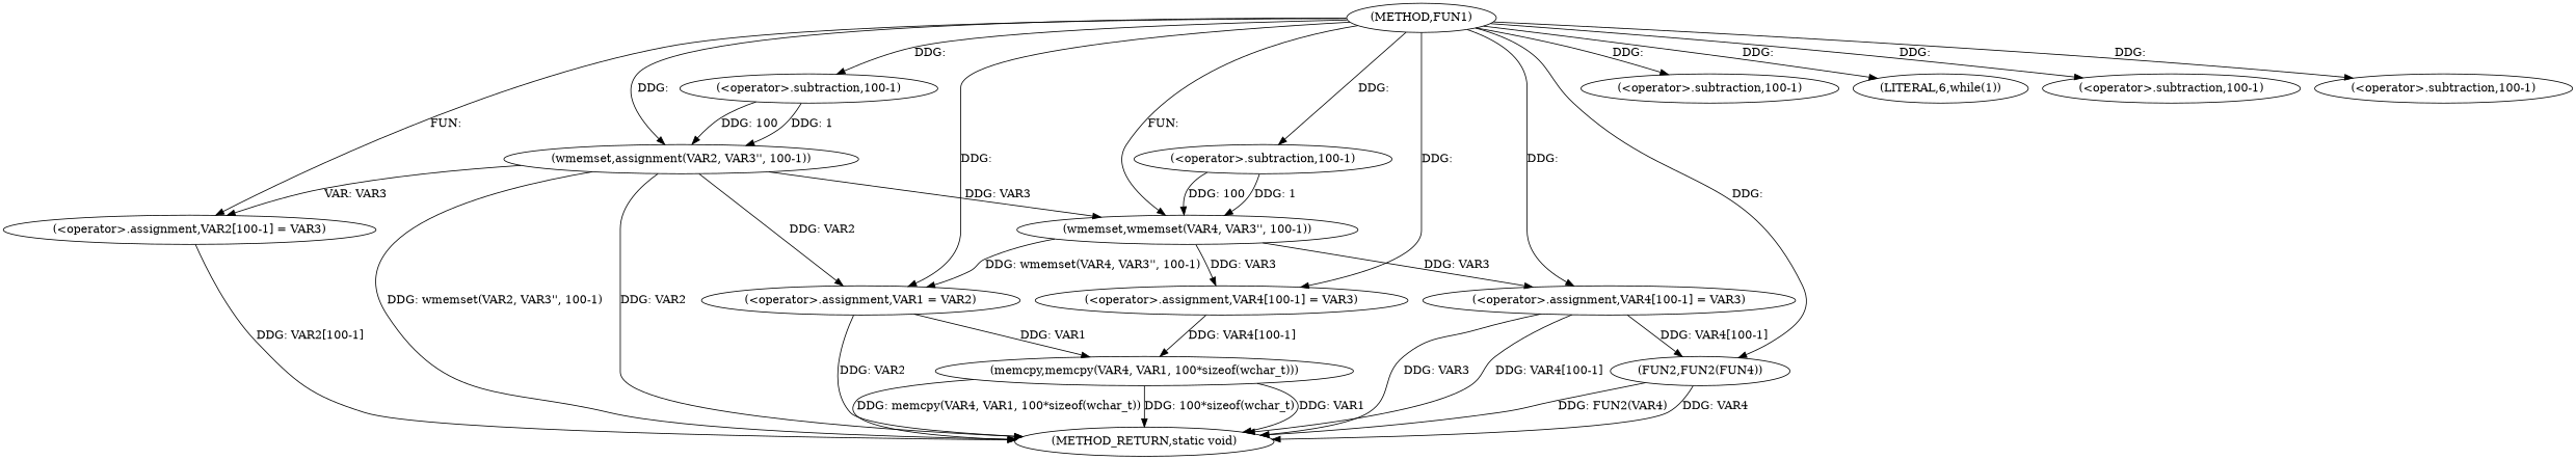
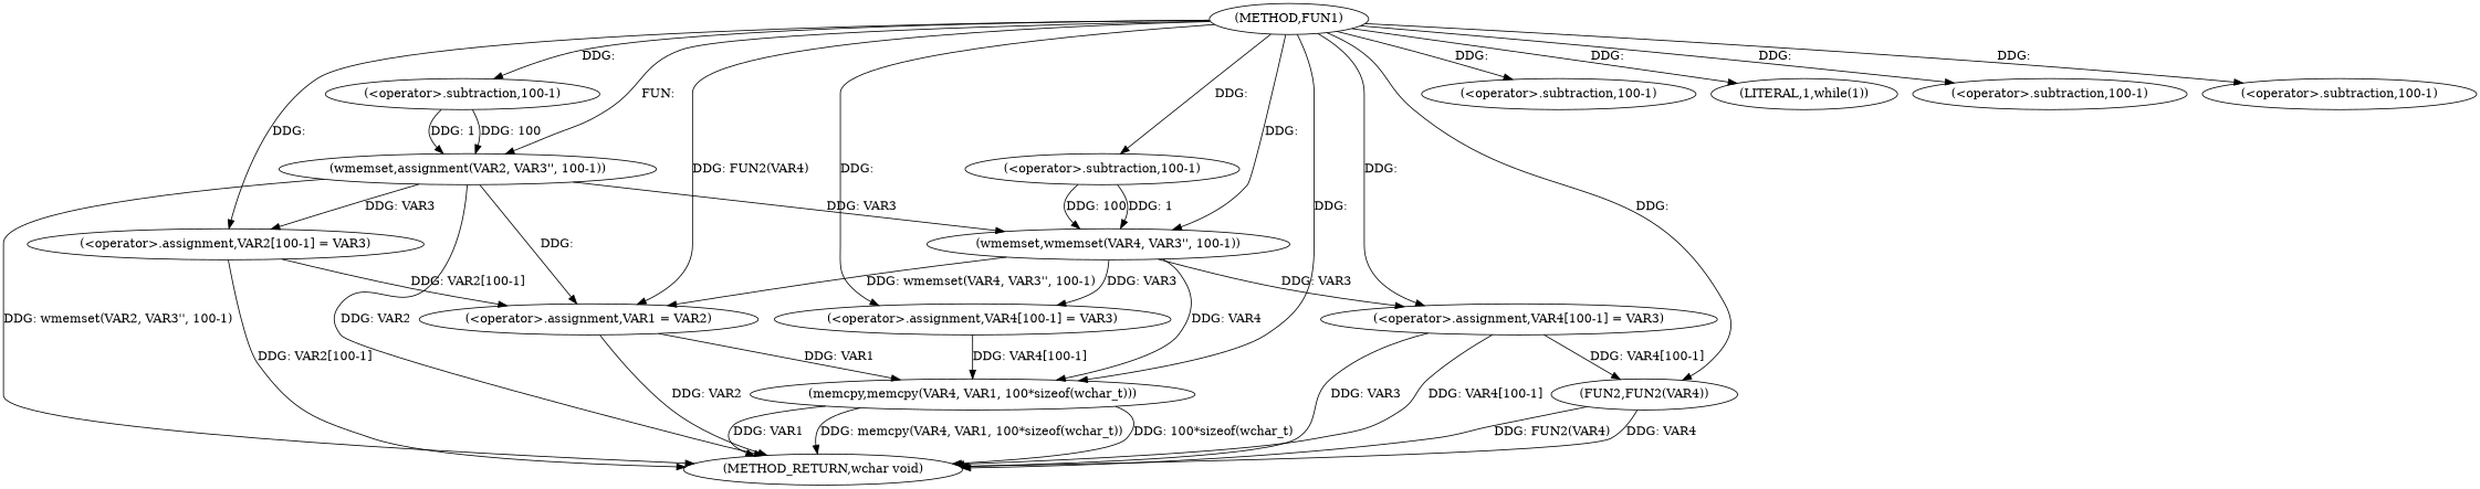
  digraph {
    n1 [label="(METHOD,FUN1)"]
    n2 [label="(wmemset,assignment(VAR2, VAR3'', 100-1))"]
    n3 [label="(<operator>.subtraction,100-1)"]
    n4 [label="(<operator>.assignment,VAR2[100-1] = VAR3)"]
    n5 [label="(<operator>.subtraction,100-1)"]
-   n6 [label="(LITERAL,6,while(1))"]
+   n6 [label="(LITERAL,1,while(1))"]
    n7 [label="(<operator>.assignment,VAR1 = VAR2)"]
    n8 [label="(wmemset,wmemset(VAR4, VAR3'', 100-1))"]
    n9 [label="(<operator>.subtraction,100-1)"]
    n10 [label="(<operator>.assignment,VAR4[100-1] = VAR3)"]
    n11 [label="(<operator>.subtraction,100-1)"]
    n12 [label="(memcpy,memcpy(VAR4, VAR1, 100*sizeof(wchar_t)))"]
    n13 [label="(<operator>.assignment,VAR4[100-1] = VAR3)"]
    n14 [label="(<operator>.subtraction,100-1)"]
-   n15 [label="(FUN2,FUN2(FUN4))"]
-   n16 [label="(METHOD_RETURN,static void)"]
-   n1 -> n2 [label="DDG: "]
+   n15 [label="(FUN2,FUN2(VAR4))"]
+   n16 [label="(METHOD_RETURN,wchar void)"]
+   n1 -> n2 [label="FUN: "]
    n1 -> n3 [label="DDG: "]
-   n1 -> n4 [label="FUN: "]
+   n1 -> n4 [label="DDG: "]
    n1 -> n5 [label="DDG: "]
    n1 -> n6 [label="DDG: "]
-   n1 -> n7 [label="DDG: "]
-   n1 -> n8 [label="FUN: "]
+   n1 -> n7 [label="DDG: FUN2(VAR4)"]
+   n1 -> n8 [label="DDG: "]
    n1 -> n9 [label="DDG: "]
    n1 -> n10 [label="DDG: "]
    n1 -> n11 [label="DDG: "]
+   n1 -> n12 [label="DDG: "]
    n1 -> n13 [label="DDG: "]
    n1 -> n14 [label="DDG: "]
    n1 -> n15 [label="DDG: "]
-   n2 -> n4 [label="VAR: VAR3"]
-   n2 -> n7 [label="DDG: VAR2"]
+   n2 -> n4 [label="DDG: VAR3"]
+   n2 -> n7 [label="DDG: "]
    n2 -> n8 [label="DDG: VAR3"]
    n2 -> n16 [label="DDG: wmemset(VAR2, VAR3'', 100-1)"]
    n2 -> n16 [label="DDG: VAR2"]
    n3 -> n2 [label="DDG: 100"]
    n3 -> n2 [label="DDG: 1"]
+   n4 -> n7 [label="DDG: VAR2[100-1]"]
    n4 -> n16 [label="DDG: VAR2[100-1]"]
    n7 -> n12 [label="DDG: VAR1"]
    n7 -> n16 [label="DDG: VAR2"]
    n8 -> n7 [label="DDG: wmemset(VAR4, VAR3'', 100-1)"]
    n8 -> n10 [label="DDG: VAR3"]
+   n8 -> n12 [label="DDG: VAR4"]
    n8 -> n13 [label="DDG: VAR3"]
    n9 -> n8 [label="DDG: 100"]
    n9 -> n8 [label="DDG: 1"]
    n10 -> n12 [label="DDG: VAR4[100-1]"]
    n12 -> n16 [label="DDG: 100*sizeof(wchar_t)"]
    n12 -> n16 [label="DDG: VAR1"]
    n12 -> n16 [label="DDG: memcpy(VAR4, VAR1, 100*sizeof(wchar_t))"]
    n13 -> n15 [label="DDG: VAR4[100-1]"]
    n13 -> n16 [label="DDG: VAR3"]
    n13 -> n16 [label="DDG: VAR4[100-1]"]
    n15 -> n16 [label="DDG: FUN2(VAR4)"]
    n15 -> n16 [label="DDG: VAR4"]
  }
